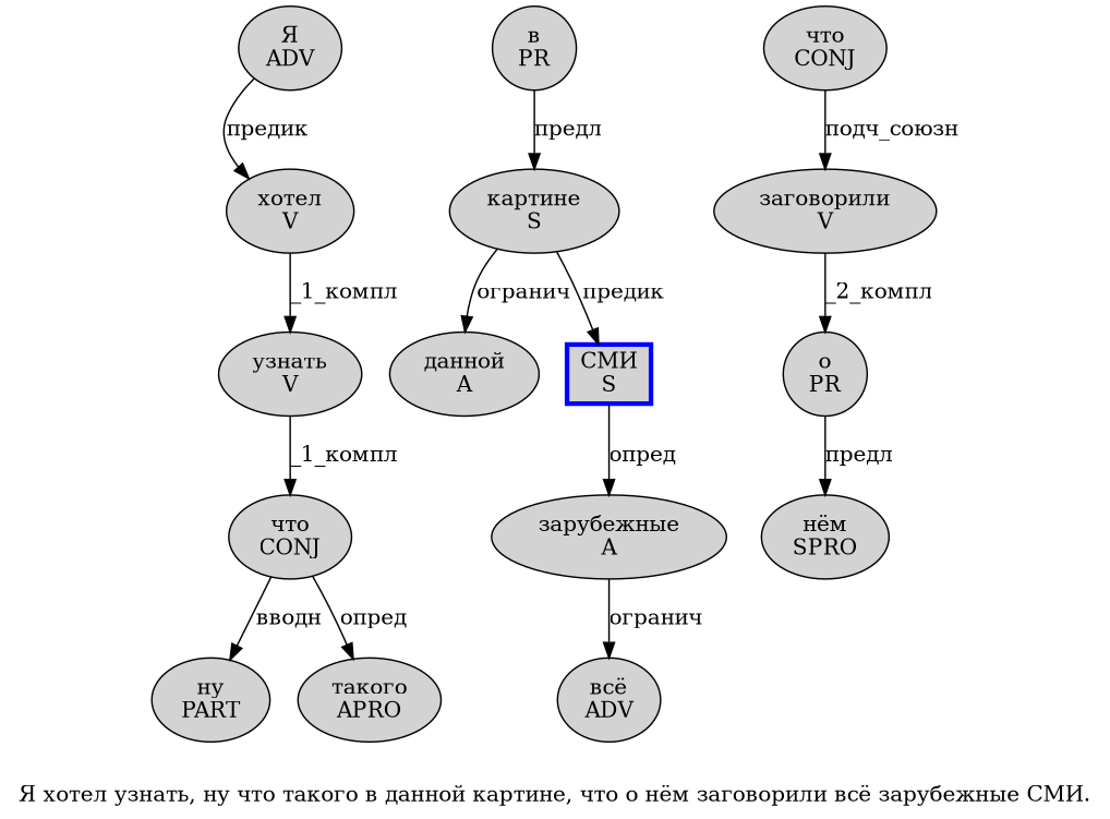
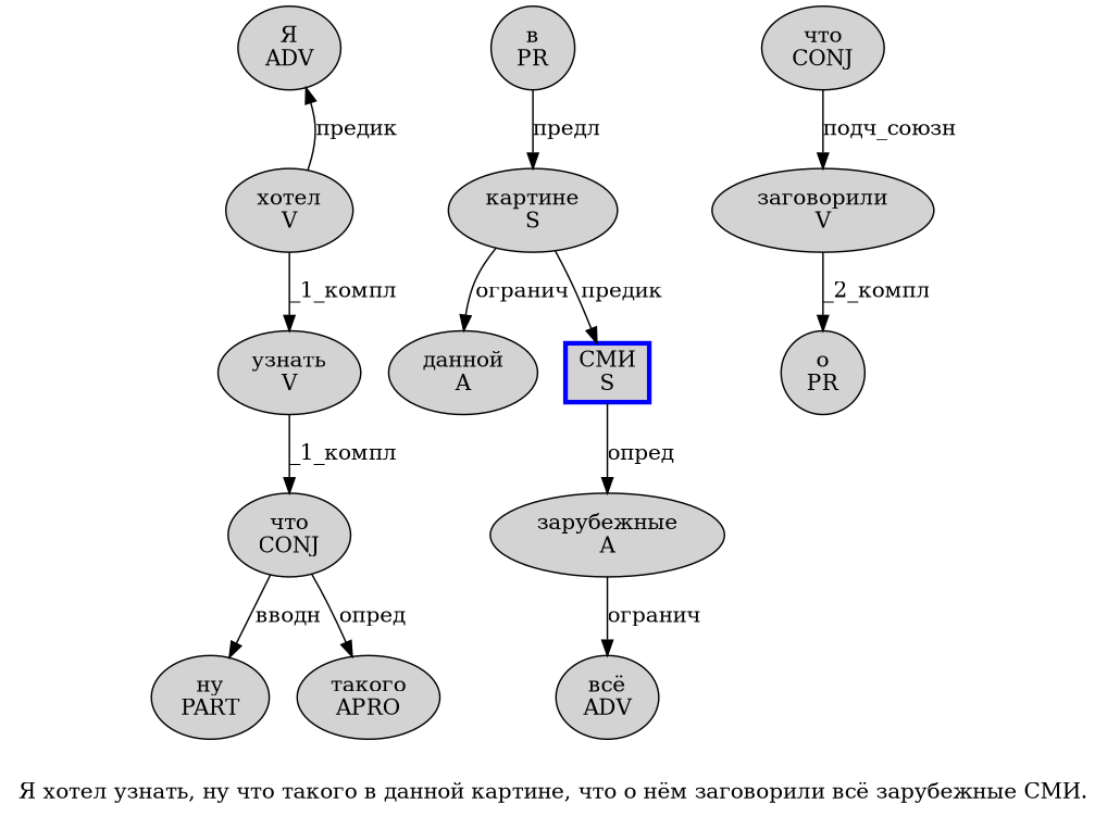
  digraph {
    label="Я хотел узнать, ну что такого в данной картине, что о нём заговорили всё зарубежные СМИ."
    node [fillcolor=lightgray penwidth=1 shape=ellipse style=filled]
    n1 [label="Я\nADV"]
    n2 [label="хотел\nV"]
    n3 [label="узнать\nV"]
    n4 [label="что\nCONJ"]
    n5 [label="ну\nPART"]
    n6 [label="такого\nAPRO"]
    n7 [label="в\nPR"]
    n8 [label="картине\nS"]
    n9 [label="данной\nA"]
    n10 [color=blue label="СМИ\nS" penwidth=3 shape=box]
    n11 [label="что\nCONJ"]
    n12 [label="заговорили\nV"]
    n13 [label="о\nPR"]
-   n14 [label="нём\nSPRO"]
    n15 [label="зарубежные\nA"]
    n16 [label="всё\nADV"]
-   n1 -> n2 [label="предик"]
+   n2 -> n1 [label="предик"]
    n2 -> n3 [label="_1_компл"]
    n3 -> n4 [label="_1_компл"]
    n4 -> n5 [label="вводн"]
    n4 -> n6 [label="опред"]
    n7 -> n8 [label="предл"]
    n8 -> n9 [label="огранич"]
    n8 -> n10 [label="предик"]
    n10 -> n15 [label="опред"]
    n11 -> n12 [label="подч_союзн"]
    n12 -> n13 [label="_2_компл"]
-   n13 -> n14 [label="предл"]
    n15 -> n16 [label="огранич"]
  }
